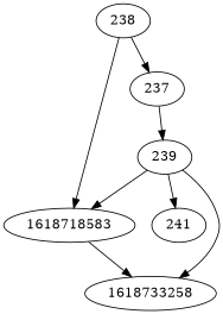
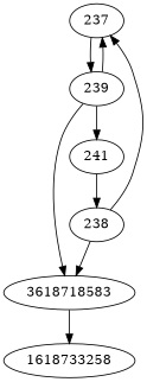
  strict digraph {
    237
    239
-   1618718583
+   1618718583 [label=3618718583]
    241
    n5 [label=1618733258]
    238
    237 -> 239
-   239 -> n5
+   239 -> 237
    239 -> 1618718583
    239 -> 241
    1618718583 -> n5
+   241 -> 238
    238 -> 237
    238 -> 1618718583
  }
